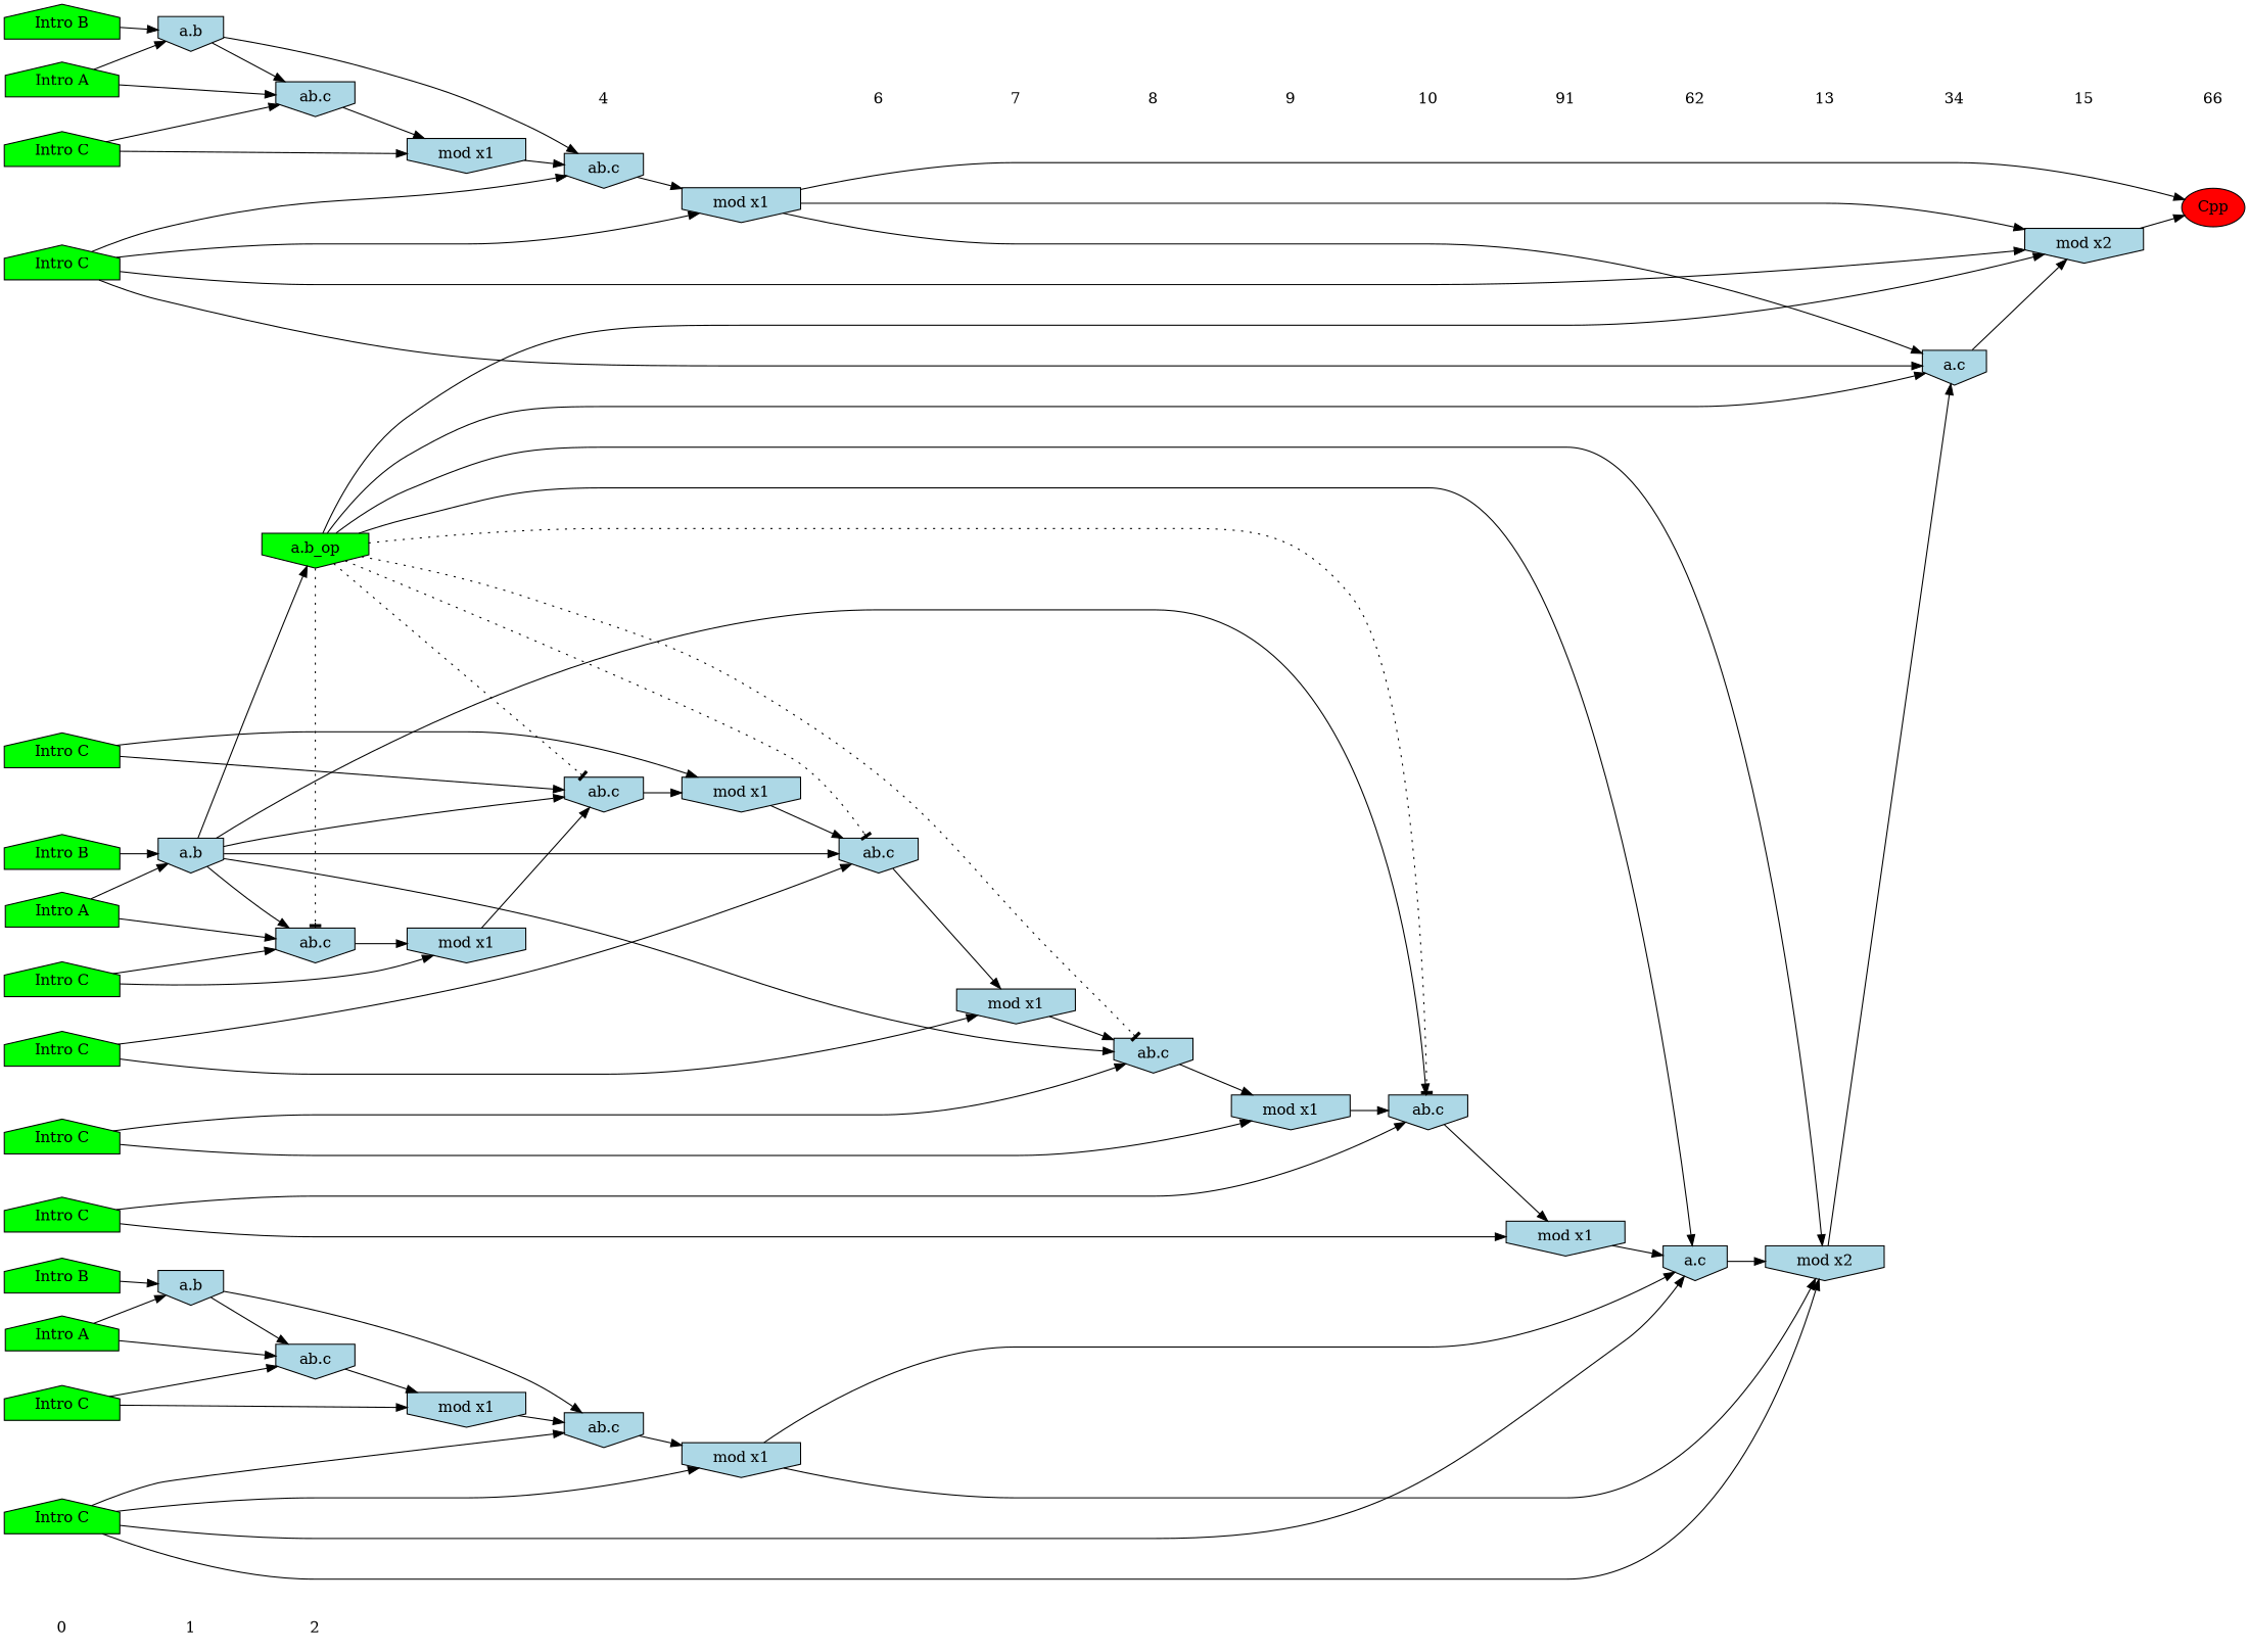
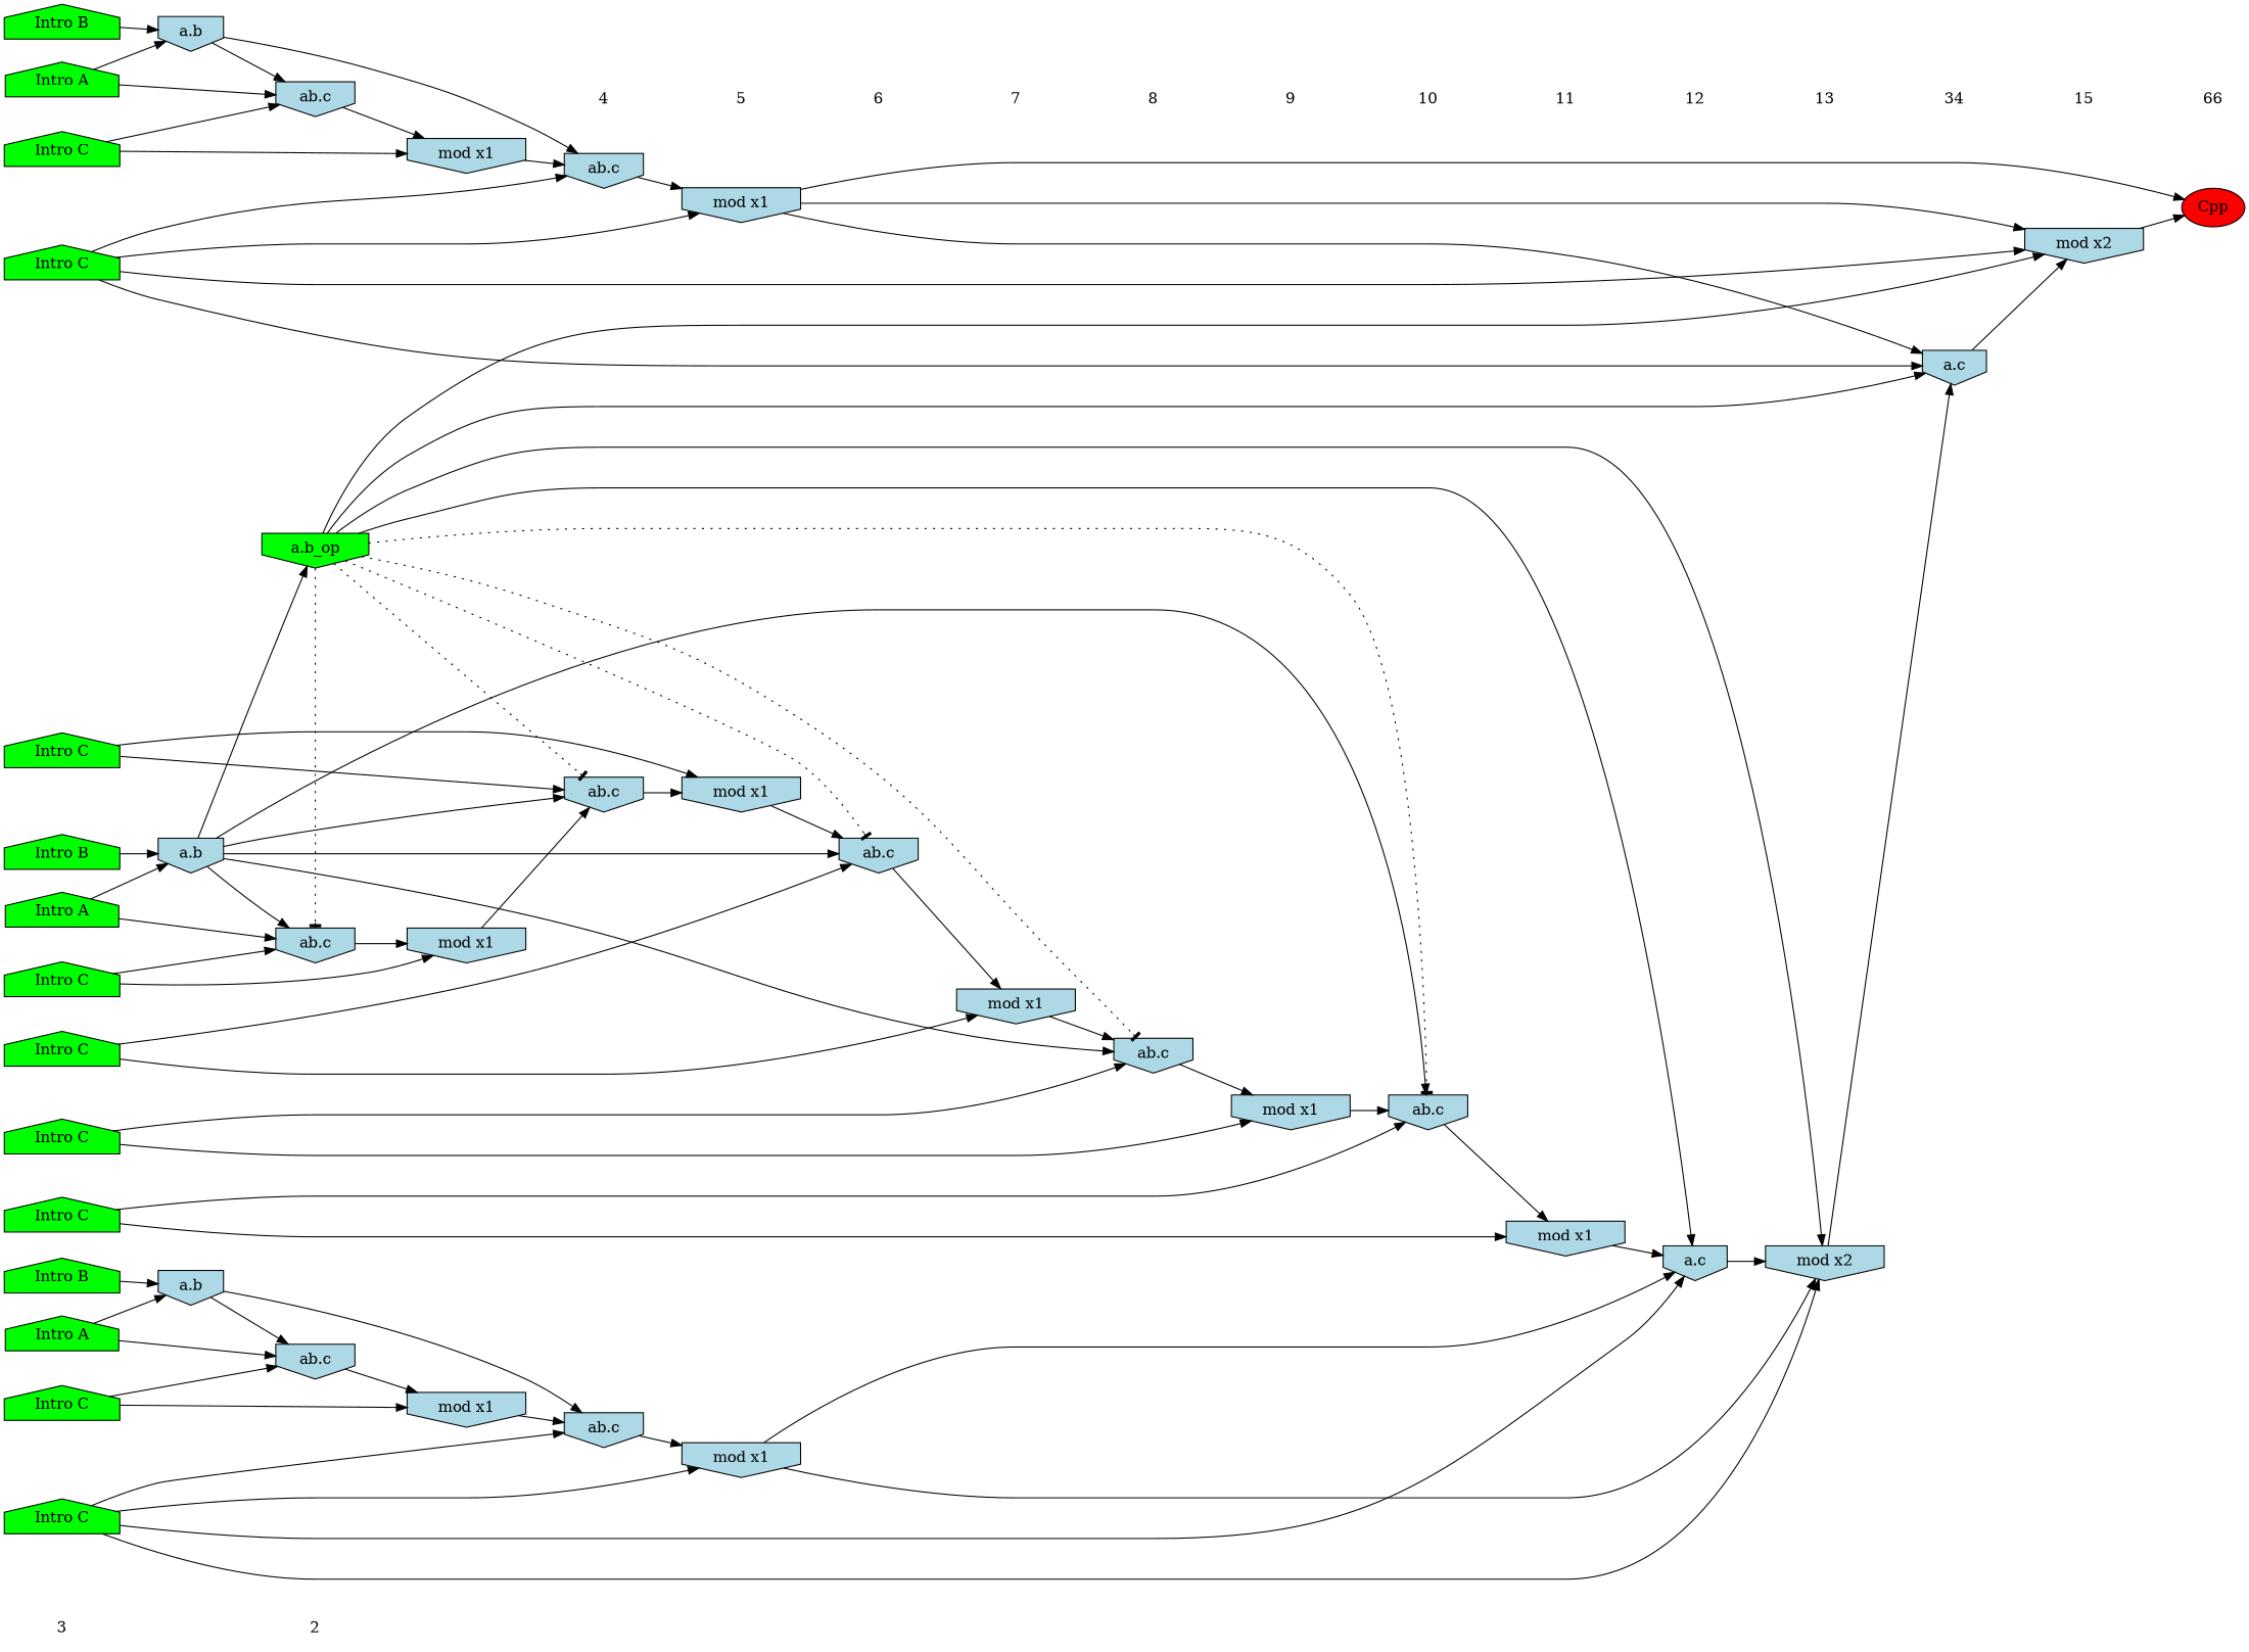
  digraph {
    rankdir=LR
    ranksep=.5
    node [shape=invhouse fillcolor=lightblue style=filled]
-   0 [shape=plaintext fillcolor="" style=""]
+   0 [shape=plaintext label=3 fillcolor="" style=""]
    n2 [fillcolor=green label="Intro A" shape=house]
    n3 [fillcolor=green label="Intro B" shape=house]
    n4 [fillcolor=green label="Intro A" shape=house]
    n5 [fillcolor=green label="Intro B" shape=house]
    n6 [fillcolor=green label="Intro B" shape=house]
    n7 [fillcolor=green label="Intro A" shape=house]
    n8 [fillcolor=green label="Intro C" shape=house]
    n9 [fillcolor=green label="Intro C" shape=house]
    n10 [fillcolor=green label="Intro C" shape=house]
    n11 [fillcolor=green label="Intro C" shape=house]
    n12 [fillcolor=green label="Intro C" shape=house]
    n13 [fillcolor=green label="Intro C" shape=house]
    n14 [fillcolor=green label="Intro C" shape=house]
    n15 [fillcolor=green label="Intro C" shape=house]
    n16 [fillcolor=green label="Intro C" shape=house]
-   1 [shape=plaintext fillcolor="" style=""]
    n18 [label="a.b"]
    n19 [label="a.b"]
    n20 [label="a.b"]
    2 [shape=plaintext fillcolor="" style=""]
    n22 [label="ab.c"]
    n23 [label="ab.c"]
    n24 [label="ab.c"]
    n25 [fillcolor=green label="a.b_op"]
    n26 [label="mod x1"]
    n27 [label="mod x1"]
    n28 [label="mod x1"]
    4 [shape=plaintext fillcolor="" style=""]
    n30 [label="ab.c"]
    n31 [label="ab.c"]
    n32 [label="ab.c"]
+   5 [shape=plaintext fillcolor="" style=""]
    n34 [label="mod x1"]
    n35 [label="mod x1"]
    n36 [label="mod x1"]
    6 [shape=plaintext fillcolor="" style=""]
    n38 [label="ab.c"]
    7 [shape=plaintext fillcolor="" style=""]
    n40 [label="mod x1"]
    8 [shape=plaintext fillcolor="" style=""]
    n42 [label="ab.c"]
    9 [shape=plaintext fillcolor="" style=""]
    n44 [label="mod x1"]
    10 [shape=plaintext fillcolor="" style=""]
    n46 [label="ab.c"]
-   11 [shape=plaintext label=91 fillcolor="" style=""]
+   11 [shape=plaintext fillcolor="" style=""]
    n48 [label="mod x1"]
-   12 [shape=plaintext label=62 fillcolor="" style=""]
+   12 [shape=plaintext fillcolor="" style=""]
    n50 [label="a.c"]
    13 [shape=plaintext fillcolor="" style=""]
    n52 [label="mod x2"]
    n53 [label=34 shape=plaintext fillcolor="" style=""]
    n54 [label="a.c"]
    15 [shape=plaintext fillcolor="" style=""]
    n56 [label="mod x2"]
    n57 [label=66 shape=plaintext fillcolor="" style=""]
    n58 [fillcolor=red label=Cpp shape=""]
    subgraph sub_1 {
      rank=same
      0
      n2
      n3
      n4
      n5
      n6
      n7
      n8
      n9
      n10
      n11
      n12
      n13
      n14
      n15
      n16
    }
    subgraph sub_2 {
      rank=same
-     1
      n18
      n19
      n20
    }
    subgraph sub_3 {
      rank=same
      2
      n22
      n23
      n24
      n25
    }
    subgraph sub_4 {
      rank=same
      n26
      n27
      n28
    }
    subgraph sub_5 {
      rank=same
      4
      n30
      n31
      n32
    }
    subgraph sub_6 {
      rank=same
+     5
      n34
      n35
      n36
    }
    subgraph sub_7 {
      rank=same
      6
      n38
    }
    subgraph sub_8 {
      rank=same
      7
      n40
    }
    subgraph sub_9 {
      rank=same
      8
      n42
    }
    subgraph sub_10 {
      rank=same
      9
      n44
    }
    subgraph sub_11 {
      rank=same
      10
      n46
    }
    subgraph sub_12 {
      rank=same
      11
      n48
    }
    subgraph sub_13 {
      rank=same
      12
      n50
    }
    subgraph sub_14 {
      rank=same
      13
      n52
    }
    subgraph sub_15 {
      rank=same
      n53
      n54
    }
    subgraph sub_16 {
      rank=same
      15
      n56
    }
    subgraph sub_17 {
      rank=same
      n57
      n58
    }
-   0 -> 1 [style=invis]
    n2 -> n18
    n2 -> n22
    n3 -> n18
    n4 -> n20
    n4 -> n24
    n5 -> n19
    n6 -> n20
    n7 -> n19
    n7 -> n23
    n8 -> n42
    n8 -> n44
    n9 -> n24
    n9 -> n28
    n10 -> n23
    n10 -> n27
    n11 -> n38
    n11 -> n40
    n12 -> n22
    n12 -> n26
    n13 -> n32
    n13 -> n36
    n14 -> n30
    n14 -> n34
    n14 -> n54
    n14 -> n56
    n15 -> n31
    n15 -> n35
    n15 -> n50
    n15 -> n52
    n16 -> n46
    n16 -> n48
-   1 -> 2 [style=invis]
    n18 -> n22
    n18 -> n30
    n19 -> n23
    n19 -> n31
    n20 -> n24
    n20 -> n25
    n20 -> n32
    n20 -> n38
    n20 -> n42
    n20 -> n46
    n22 -> n26
    n23 -> n27
    n24 -> n28
    n25 -> n24 [arrowhead=tee style=dotted]
    n25 -> n32 [arrowhead=tee style=dotted]
    n25 -> n38 [arrowhead=tee style=dotted]
    n25 -> n42 [arrowhead=tee style=dotted]
    n25 -> n46 [arrowhead=tee style=dotted]
    n25 -> n50
    n25 -> n52
    n25 -> n54
    n25 -> n56
    n26 -> n30
    n27 -> n31
    n28 -> n32
+   4 -> 5 [style=invis]
    n30 -> n34
    n31 -> n35
    n32 -> n36
+   5 -> 6 [style=invis]
    n34 -> n54
    n34 -> n56
    n34 -> n58
    n35 -> n50
    n35 -> n52
    n36 -> n38
    6 -> 7 [style=invis]
    n38 -> n40
    7 -> 8 [style=invis]
    n40 -> n42
    8 -> 9 [style=invis]
    n42 -> n44
    9 -> 10 [style=invis]
    n44 -> n46
    10 -> 11 [style=invis]
    n46 -> n48
    11 -> 12 [style=invis]
    n48 -> n50
    12 -> 13 [style=invis]
    n50 -> n52
    13 -> n53 [style=invis]
    n52 -> n54
    n53 -> 15 [style=invis]
    n54 -> n56
    15 -> n57 [style=invis]
    n56 -> n58
  }
